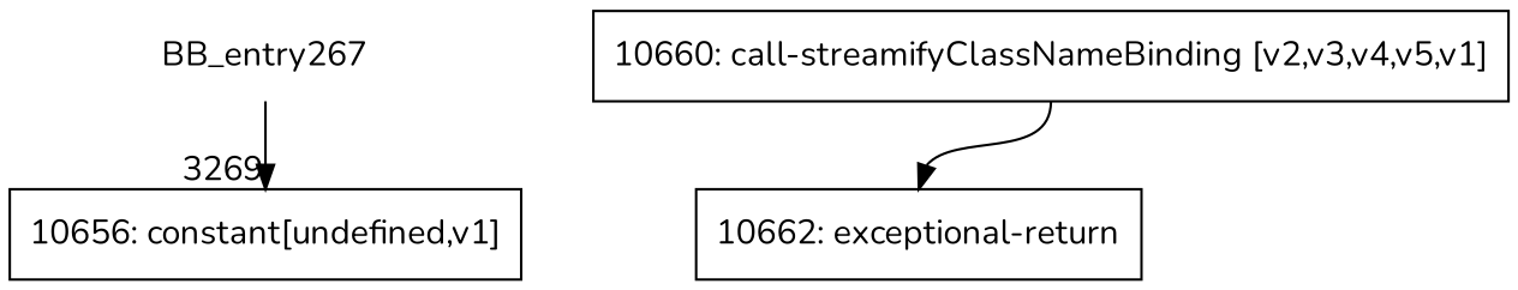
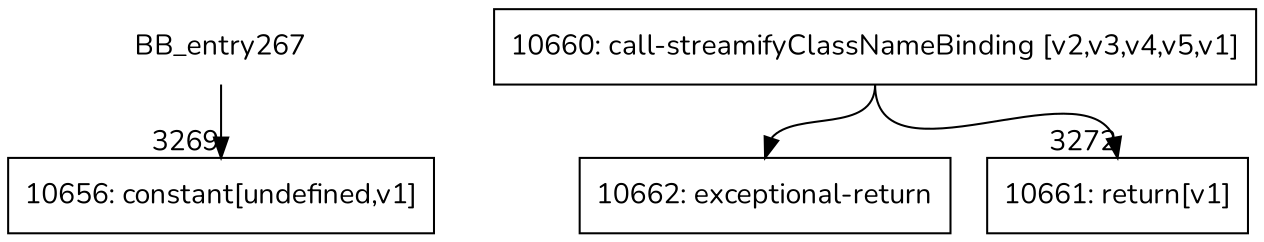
  digraph {
    fontname=Nunito
    rankdir=TD
    node [fontname=Nunito shape=record]
    edge [fontname=Nunito headport=n tailport=s]
    n1 [label=BB_entry267 shape=none]
    n2 [label="{10656: constant[undefined,v1]}"]
    n3 [label="{10660: call-streamifyClassNameBinding [v2,v3,v4,v5,v1]}"]
    n4 [label="{10662: exceptional-return}"]
+   n5 [label="{10661: return[v1]}"]
    n1 -> n2 [headlabel="    3269"]
    n3 -> n4 [color=black]
+   n3 -> n5 [headlabel="      3272"]
  }
